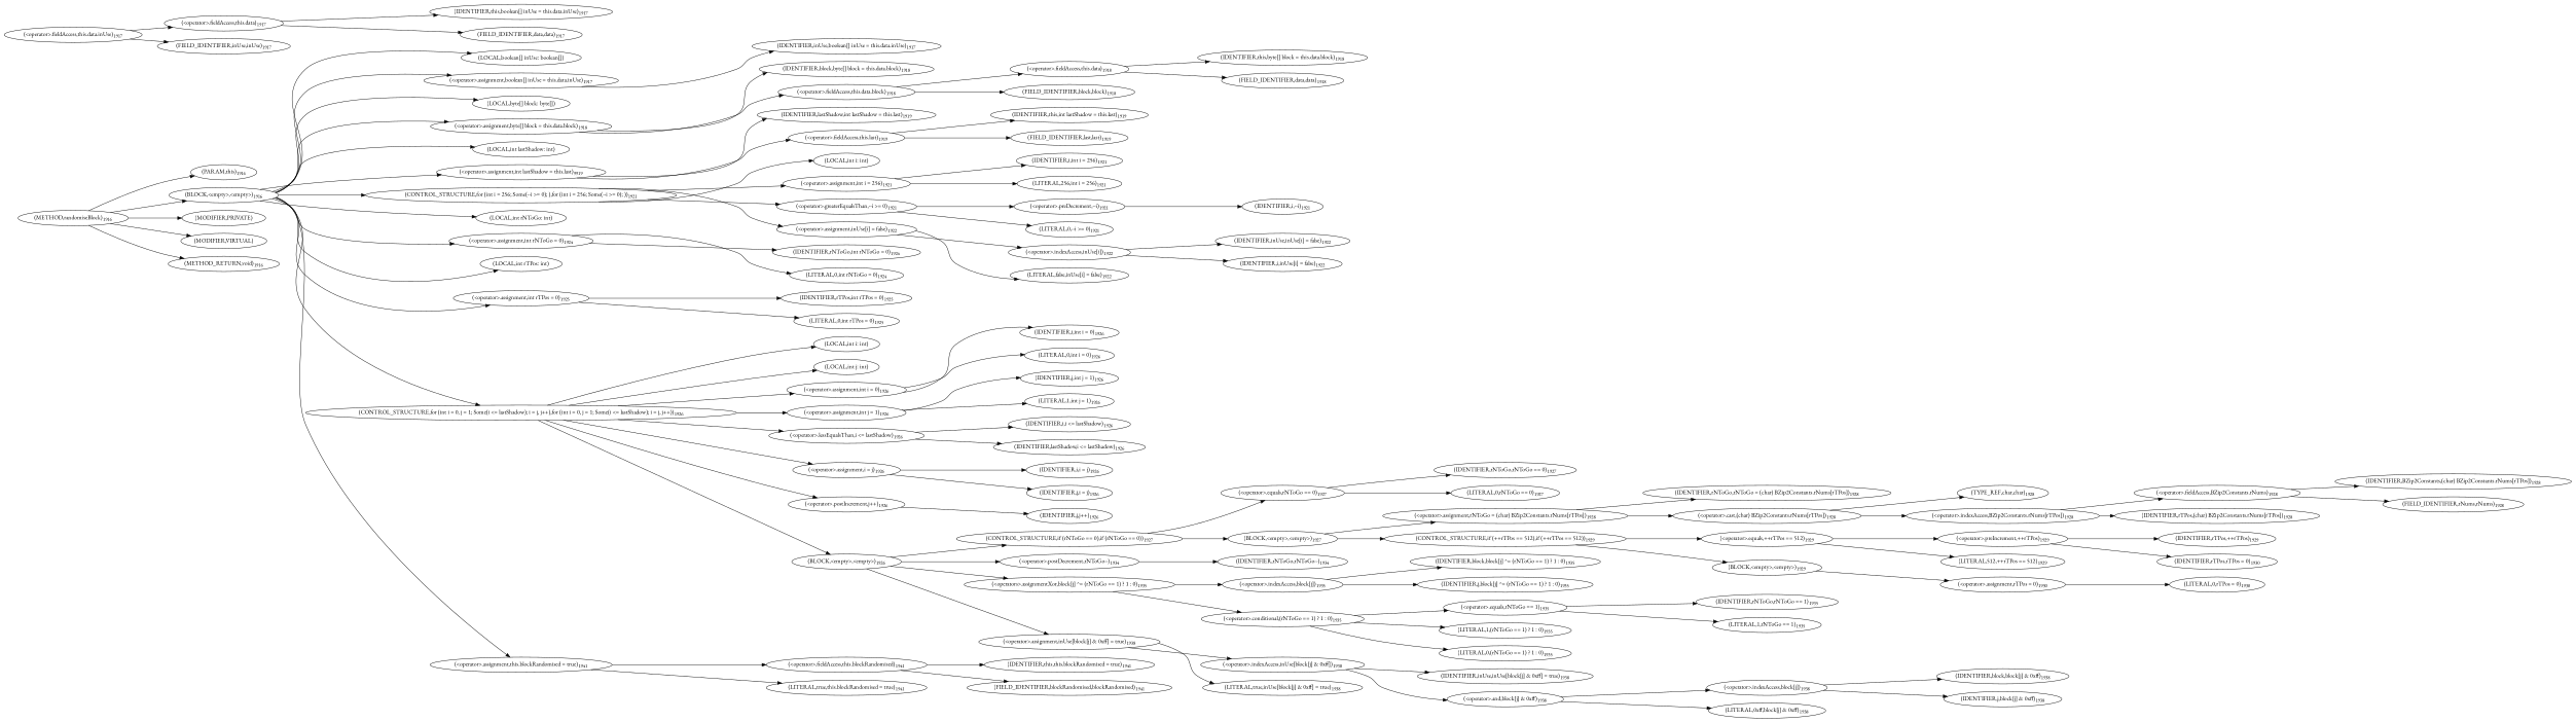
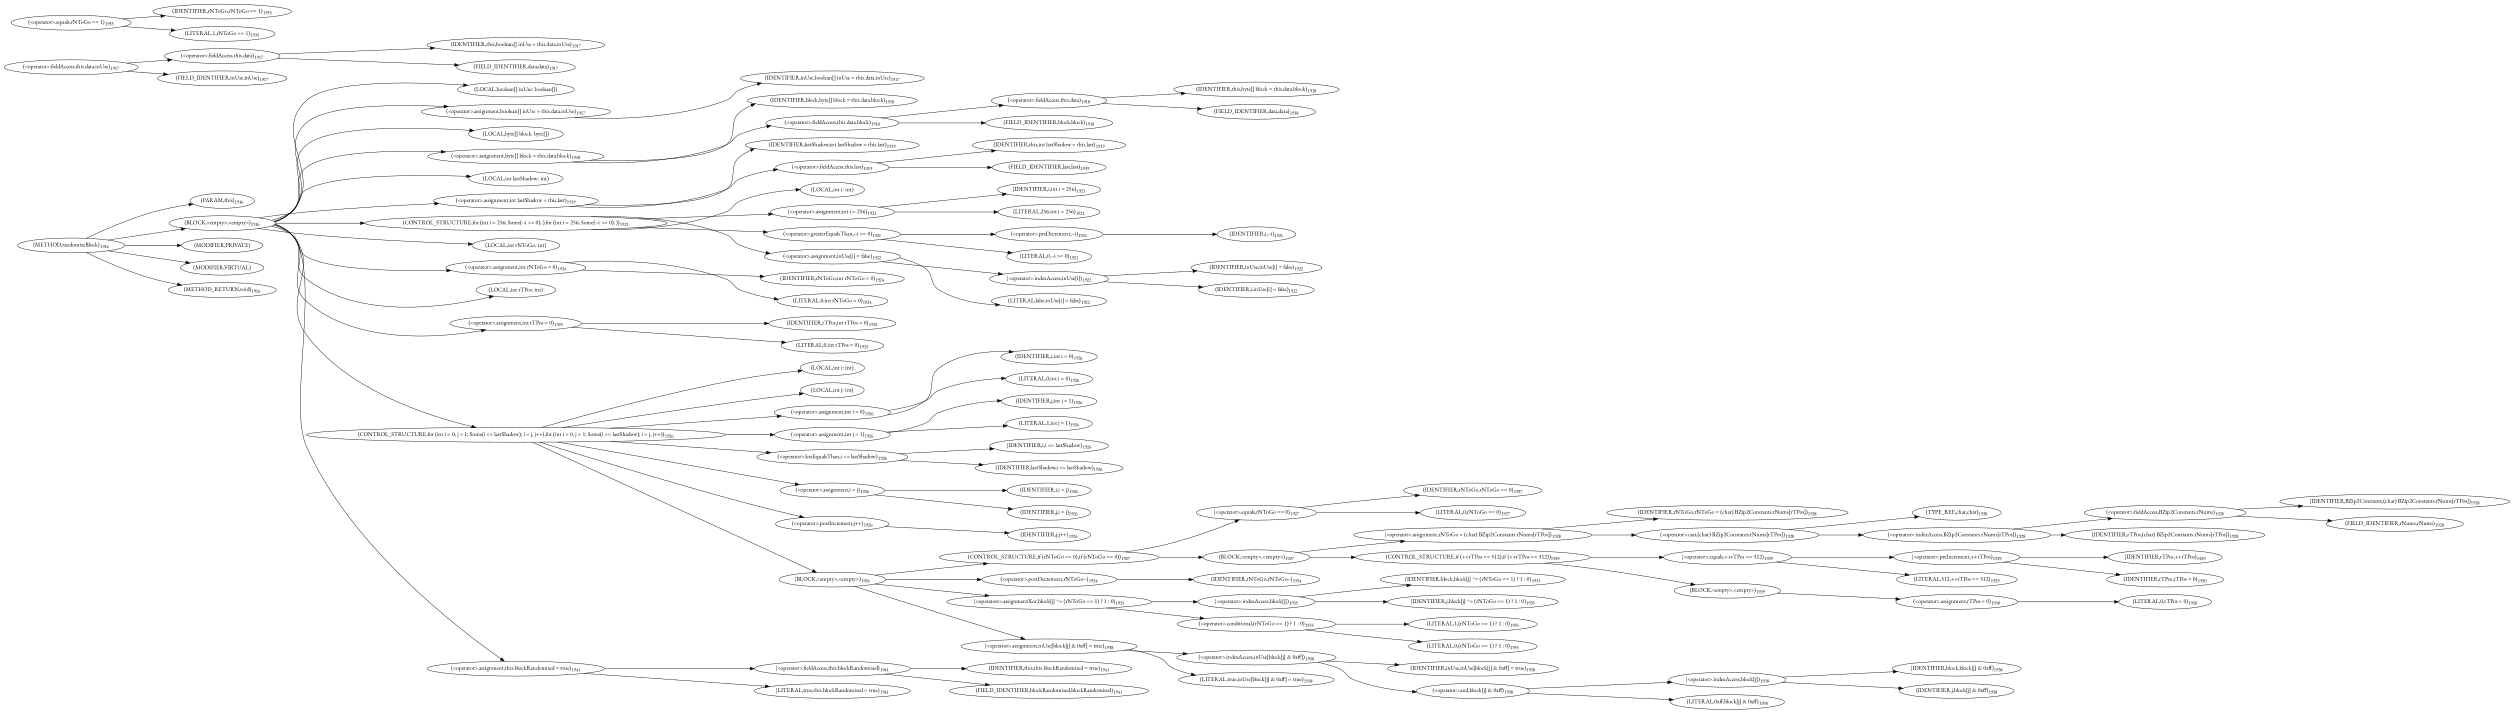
  digraph {
    fontname="EB Garamond"
    rankdir=LR
    node [fontname="EB Garamond"]
    edge [fontname="EB Garamond"]
    n1 [label=<(METHOD,randomiseBlock)<SUB>1916</SUB>>]
    n2 [label=<(PARAM,this)<SUB>1916</SUB>>]
    n3 [label=<(BLOCK,&lt;empty&gt;,&lt;empty&gt;)<SUB>1916</SUB>>]
    n4 [label=<(MODIFIER,PRIVATE)>]
    n5 [label=<(MODIFIER,VIRTUAL)>]
    n6 [label=<(METHOD_RETURN,void)<SUB>1916</SUB>>]
    n7 [label=<(LOCAL,boolean[] inUse: boolean[])>]
    n8 [label=<(&lt;operator&gt;.assignment,boolean[] inUse = this.data.inUse)<SUB>1917</SUB>>]
    n9 [label=<(LOCAL,byte[] block: byte[])>]
    n10 [label=<(&lt;operator&gt;.assignment,byte[] block = this.data.block)<SUB>1918</SUB>>]
    n11 [label=<(LOCAL,int lastShadow: int)>]
-   n12 [label=<(&lt;operator&gt;.assignment,int lastShadow = this.last)<SUB>9919</SUB>>]
+   n12 [label=<(&lt;operator&gt;.assignment,int lastShadow = this.last)<SUB>1919</SUB>>]
    n13 [label=<(CONTROL_STRUCTURE,for (int i = 256; Some(--i &gt;= 0); ),for (int i = 256; Some(--i &gt;= 0); ))<SUB>1921</SUB>>]
    n14 [label=<(LOCAL,int rNToGo: int)>]
    n15 [label=<(&lt;operator&gt;.assignment,int rNToGo = 0)<SUB>1924</SUB>>]
    n16 [label=<(LOCAL,int rTPos: int)>]
    n17 [label=<(&lt;operator&gt;.assignment,int rTPos = 0)<SUB>1925</SUB>>]
    n18 [label=<(CONTROL_STRUCTURE,for (int i = 0, j = 1; Some(i &lt;= lastShadow); i = j, j++),for (int i = 0, j = 1; Some(i &lt;= lastShadow); i = j, j++))<SUB>1926</SUB>>]
    n19 [label=<(&lt;operator&gt;.assignment,this.blockRandomised = true)<SUB>1941</SUB>>]
    n20 [label=<(IDENTIFIER,inUse,boolean[] inUse = this.data.inUse)<SUB>1917</SUB>>]
    n21 [label=<(IDENTIFIER,block,byte[] block = this.data.block)<SUB>1918</SUB>>]
    n22 [label=<(&lt;operator&gt;.fieldAccess,this.data.block)<SUB>1918</SUB>>]
    n23 [label=<(IDENTIFIER,lastShadow,int lastShadow = this.last)<SUB>1919</SUB>>]
    n24 [label=<(&lt;operator&gt;.fieldAccess,this.last)<SUB>1919</SUB>>]
    n25 [label=<(LOCAL,int i: int)>]
    n26 [label=<(&lt;operator&gt;.assignment,int i = 256)<SUB>1921</SUB>>]
    n27 [label=<(&lt;operator&gt;.greaterEqualsThan,--i &gt;= 0)<SUB>1921</SUB>>]
    n28 [label=<(&lt;operator&gt;.assignment,inUse[i] = false)<SUB>1922</SUB>>]
    n29 [label=<(IDENTIFIER,rNToGo,int rNToGo = 0)<SUB>1924</SUB>>]
    n30 [label=<(LITERAL,0,int rNToGo = 0)<SUB>1924</SUB>>]
    n31 [label=<(IDENTIFIER,rTPos,int rTPos = 0)<SUB>1925</SUB>>]
    n32 [label=<(LITERAL,0,int rTPos = 0)<SUB>1925</SUB>>]
    n33 [label=<(LOCAL,int i: int)>]
    n34 [label=<(LOCAL,int j: int)>]
    n35 [label=<(&lt;operator&gt;.assignment,int i = 0)<SUB>1926</SUB>>]
    n36 [label=<(&lt;operator&gt;.assignment,int j = 1)<SUB>1926</SUB>>]
    n37 [label=<(&lt;operator&gt;.lessEqualsThan,i &lt;= lastShadow)<SUB>1926</SUB>>]
    n38 [label=<(&lt;operator&gt;.assignment,i = j)<SUB>1926</SUB>>]
    n39 [label=<(&lt;operator&gt;.postIncrement,j++)<SUB>1926</SUB>>]
    n40 [label=<(BLOCK,&lt;empty&gt;,&lt;empty&gt;)<SUB>1926</SUB>>]
    n41 [label=<(&lt;operator&gt;.fieldAccess,this.blockRandomised)<SUB>1941</SUB>>]
    n42 [label=<(LITERAL,true,this.blockRandomised = true)<SUB>1941</SUB>>]
    n43 [label=<(&lt;operator&gt;.fieldAccess,this.data.inUse)<SUB>1917</SUB>>]
    n44 [label=<(&lt;operator&gt;.fieldAccess,this.data)<SUB>1917</SUB>>]
    n45 [label=<(FIELD_IDENTIFIER,inUse,inUse)<SUB>1917</SUB>>]
    n46 [label=<(IDENTIFIER,this,boolean[] inUse = this.data.inUse)<SUB>1917</SUB>>]
    n47 [label=<(FIELD_IDENTIFIER,data,data)<SUB>1917</SUB>>]
    n48 [label=<(&lt;operator&gt;.fieldAccess,this.data)<SUB>1918</SUB>>]
    n49 [label=<(FIELD_IDENTIFIER,block,block)<SUB>1918</SUB>>]
    n50 [label=<(IDENTIFIER,this,byte[] block = this.data.block)<SUB>1918</SUB>>]
    n51 [label=<(FIELD_IDENTIFIER,data,data)<SUB>1918</SUB>>]
    n52 [label=<(IDENTIFIER,this,int lastShadow = this.last)<SUB>1919</SUB>>]
    n53 [label=<(FIELD_IDENTIFIER,last,last)<SUB>1919</SUB>>]
    n54 [label=<(IDENTIFIER,i,int i = 256)<SUB>1921</SUB>>]
    n55 [label=<(LITERAL,256,int i = 256)<SUB>1921</SUB>>]
    n56 [label=<(&lt;operator&gt;.preDecrement,--i)<SUB>1921</SUB>>]
    n57 [label=<(LITERAL,0,--i &gt;= 0)<SUB>1921</SUB>>]
    n58 [label=<(&lt;operator&gt;.indexAccess,inUse[i])<SUB>1922</SUB>>]
    n59 [label=<(LITERAL,false,inUse[i] = false)<SUB>1922</SUB>>]
    n60 [label=<(IDENTIFIER,i,--i)<SUB>1921</SUB>>]
    n61 [label=<(IDENTIFIER,inUse,inUse[i] = false)<SUB>1922</SUB>>]
    n62 [label=<(IDENTIFIER,i,inUse[i] = false)<SUB>1922</SUB>>]
    n63 [label=<(IDENTIFIER,i,int i = 0)<SUB>1926</SUB>>]
    n64 [label=<(LITERAL,0,int i = 0)<SUB>1926</SUB>>]
    n65 [label=<(IDENTIFIER,j,int j = 1)<SUB>1926</SUB>>]
    n66 [label=<(LITERAL,1,int j = 1)<SUB>1926</SUB>>]
    n67 [label=<(IDENTIFIER,i,i &lt;= lastShadow)<SUB>1926</SUB>>]
    n68 [label=<(IDENTIFIER,lastShadow,i &lt;= lastShadow)<SUB>1926</SUB>>]
    n69 [label=<(IDENTIFIER,i,i = j)<SUB>1926</SUB>>]
    n70 [label=<(IDENTIFIER,j,i = j)<SUB>1926</SUB>>]
    n71 [label=<(IDENTIFIER,j,j++)<SUB>1926</SUB>>]
    n72 [label=<(CONTROL_STRUCTURE,if (rNToGo == 0),if (rNToGo == 0))<SUB>1927</SUB>>]
    n73 [label=<(&lt;operator&gt;.postDecrement,rNToGo--)<SUB>1934</SUB>>]
    n74 [label=<(&lt;operators&gt;.assignmentXor,block[j] ^= (rNToGo == 1) ? 1 : 0)<SUB>1935</SUB>>]
    n75 [label=<(&lt;operator&gt;.assignment,inUse[block[j] &amp; 0xff] = true)<SUB>1938</SUB>>]
    n76 [label=<(&lt;operator&gt;.equals,rNToGo == 0)<SUB>1927</SUB>>]
    n77 [label=<(BLOCK,&lt;empty&gt;,&lt;empty&gt;)<SUB>1927</SUB>>]
    n78 [label=<(IDENTIFIER,rNToGo,rNToGo--)<SUB>1934</SUB>>]
    n79 [label=<(&lt;operator&gt;.indexAccess,block[j])<SUB>1935</SUB>>]
    n80 [label=<(&lt;operator&gt;.conditional,(rNToGo == 1) ? 1 : 0)<SUB>1935</SUB>>]
    n81 [label=<(&lt;operator&gt;.indexAccess,inUse[block[j] &amp; 0xff])<SUB>1938</SUB>>]
    n82 [label=<(LITERAL,true,inUse[block[j] &amp; 0xff] = true)<SUB>1938</SUB>>]
    n83 [label=<(IDENTIFIER,rNToGo,rNToGo == 0)<SUB>1927</SUB>>]
    n84 [label=<(LITERAL,0,rNToGo == 0)<SUB>1927</SUB>>]
    n85 [label=<(&lt;operator&gt;.assignment,rNToGo = (char) BZip2Constants.rNums[rTPos])<SUB>1928</SUB>>]
    n86 [label=<(CONTROL_STRUCTURE,if (++rTPos == 512),if (++rTPos == 512))<SUB>1929</SUB>>]
    n87 [label=<(IDENTIFIER,rNToGo,rNToGo = (char) BZip2Constants.rNums[rTPos])<SUB>1928</SUB>>]
    n88 [label=<(&lt;operator&gt;.cast,(char) BZip2Constants.rNums[rTPos])<SUB>1928</SUB>>]
    n89 [label=<(&lt;operator&gt;.equals,++rTPos == 512)<SUB>1929</SUB>>]
    n90 [label=<(BLOCK,&lt;empty&gt;,&lt;empty&gt;)<SUB>1929</SUB>>]
    n91 [label=<(TYPE_REF,char,char)<SUB>1928</SUB>>]
    n92 [label=<(&lt;operator&gt;.indexAccess,BZip2Constants.rNums[rTPos])<SUB>1928</SUB>>]
    n93 [label=<(&lt;operator&gt;.fieldAccess,BZip2Constants.rNums)<SUB>1928</SUB>>]
    n94 [label=<(IDENTIFIER,rTPos,(char) BZip2Constants.rNums[rTPos])<SUB>1928</SUB>>]
    n95 [label=<(IDENTIFIER,BZip2Constants,(char) BZip2Constants.rNums[rTPos])<SUB>1928</SUB>>]
    n96 [label=<(FIELD_IDENTIFIER,rNums,rNums)<SUB>1928</SUB>>]
    n97 [label=<(&lt;operator&gt;.preIncrement,++rTPos)<SUB>1929</SUB>>]
    n98 [label=<(LITERAL,512,++rTPos == 512)<SUB>1929</SUB>>]
    n99 [label=<(&lt;operator&gt;.assignment,rTPos = 0)<SUB>1930</SUB>>]
    n100 [label=<(IDENTIFIER,rTPos,++rTPos)<SUB>1929</SUB>>]
    n101 [label=<(IDENTIFIER,rTPos,rTPos = 0)<SUB>1930</SUB>>]
    n102 [label=<(LITERAL,0,rTPos = 0)<SUB>1930</SUB>>]
    n103 [label=<(IDENTIFIER,block,block[j] ^= (rNToGo == 1) ? 1 : 0)<SUB>1935</SUB>>]
    n104 [label=<(IDENTIFIER,j,block[j] ^= (rNToGo == 1) ? 1 : 0)<SUB>1935</SUB>>]
    n105 [label=<(&lt;operator&gt;.equals,rNToGo == 1)<SUB>1935</SUB>>]
    n106 [label=<(LITERAL,1,(rNToGo == 1) ? 1 : 0)<SUB>1935</SUB>>]
    n107 [label=<(LITERAL,0,(rNToGo == 1) ? 1 : 0)<SUB>1935</SUB>>]
    n108 [label=<(IDENTIFIER,rNToGo,rNToGo == 1)<SUB>1935</SUB>>]
    n109 [label=<(LITERAL,1,rNToGo == 1)<SUB>1935</SUB>>]
    n110 [label=<(IDENTIFIER,inUse,inUse[block[j] &amp; 0xff] = true)<SUB>1938</SUB>>]
    n111 [label=<(&lt;operator&gt;.and,block[j] &amp; 0xff)<SUB>1938</SUB>>]
    n112 [label=<(&lt;operator&gt;.indexAccess,block[j])<SUB>1938</SUB>>]
    n113 [label=<(LITERAL,0xff,block[j] &amp; 0xff)<SUB>1938</SUB>>]
    n114 [label=<(IDENTIFIER,block,block[j] &amp; 0xff)<SUB>1938</SUB>>]
    n115 [label=<(IDENTIFIER,j,block[j] &amp; 0xff)<SUB>1938</SUB>>]
    n116 [label=<(IDENTIFIER,this,this.blockRandomised = true)<SUB>1941</SUB>>]
    n117 [label=<(FIELD_IDENTIFIER,blockRandomised,blockRandomised)<SUB>1941</SUB>>]
    n1 -> n2
    n1 -> n3
    n1 -> n4
    n1 -> n5
    n1 -> n6
    n3 -> n7
    n3 -> n8
    n3 -> n9
    n3 -> n10
    n3 -> n11
    n3 -> n12
    n3 -> n13
    n3 -> n14
    n3 -> n15
    n3 -> n16
    n3 -> n17
    n3 -> n18
    n3 -> n19
    n8 -> n20
    n10 -> n21
    n10 -> n22
    n12 -> n23
    n12 -> n24
    n13 -> n25
    n13 -> n26
    n13 -> n27
    n13 -> n28
    n15 -> n29
    n15 -> n30
    n17 -> n31
    n17 -> n32
    n18 -> n33
    n18 -> n34
    n18 -> n35
    n18 -> n36
    n18 -> n37
    n18 -> n38
    n18 -> n39
    n18 -> n40
    n19 -> n41
    n19 -> n42
    n22 -> n48
    n22 -> n49
    n24 -> n52
    n24 -> n53
    n26 -> n54
    n26 -> n55
    n27 -> n56
    n27 -> n57
    n28 -> n58
    n28 -> n59
    n35 -> n63
    n35 -> n64
    n36 -> n65
    n36 -> n66
    n37 -> n67
    n37 -> n68
    n38 -> n69
    n38 -> n70
    n39 -> n71
    n40 -> n72
    n40 -> n73
    n40 -> n74
    n40 -> n75
    n41 -> n116
    n41 -> n117
    n43 -> n44
    n43 -> n45
    n44 -> n46
    n44 -> n47
    n48 -> n50
    n48 -> n51
    n56 -> n60
    n58 -> n61
    n58 -> n62
    n72 -> n76
    n72 -> n77
    n73 -> n78
    n74 -> n79
    n74 -> n80
    n75 -> n81
    n75 -> n82
    n76 -> n83
    n76 -> n84
    n77 -> n85
    n77 -> n86
    n79 -> n103
    n79 -> n104
-   n80 -> n105
    n80 -> n106
    n80 -> n107
    n81 -> n110
    n81 -> n111
    n85 -> n87
    n85 -> n88
    n86 -> n89
    n86 -> n90
    n88 -> n91
    n88 -> n92
    n89 -> n97
    n89 -> n98
    n90 -> n99
    n92 -> n93
    n92 -> n94
    n93 -> n95
    n93 -> n96
    n97 -> n100
    n97 -> n101
    n99 -> n102
    n105 -> n108
    n105 -> n109
    n111 -> n112
    n111 -> n113
    n112 -> n114
    n112 -> n115
  }
